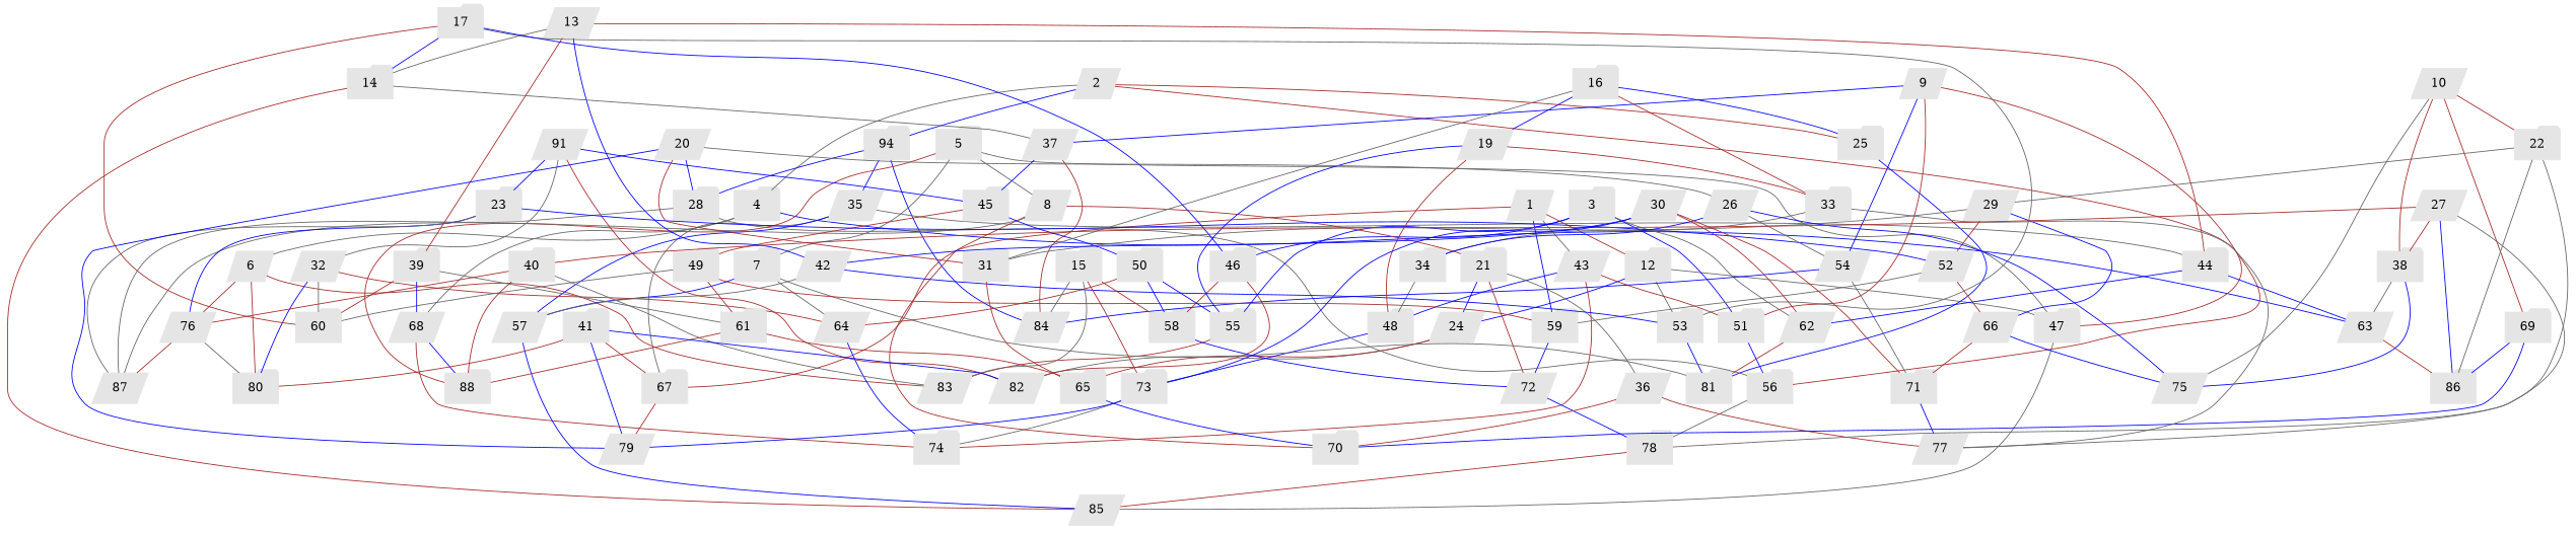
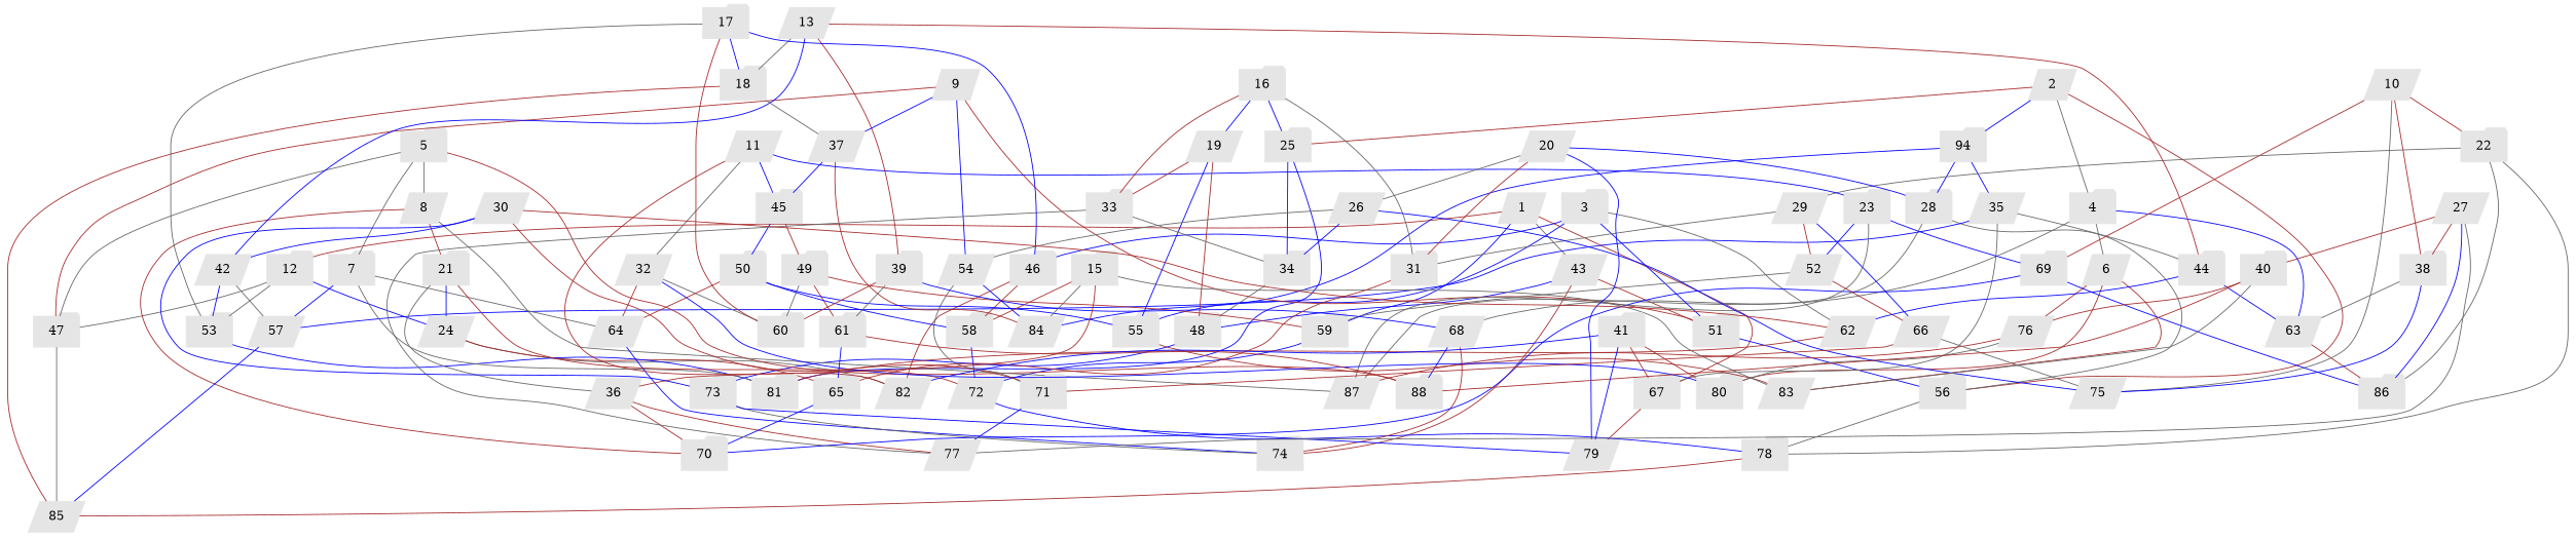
  graph {
    node [color=gray90 shape=folder style=filled]
    edge [color=blue]
    1 [shape=parallelogram]
    12
    43 [shape=parallelogram]
    59
    67
    47
    24 [shape=parallelogram]
    53
    51
    48
    74
    72 [shape=parallelogram]
    79 [shape=parallelogram]
    2 [shape=parallelogram]
    4
    n16 [label=94]
    25
    56
    6 [shape=parallelogram]
    63 [shape=parallelogram]
    68 [shape=parallelogram]
    28
    35 [shape=parallelogram]
    84 [shape=parallelogram]
    81
    34
    78
    3
    46
    55
    62 [shape=parallelogram]
    82 [shape=parallelogram]
    58
    83 [shape=parallelogram]
    76 [shape=parallelogram]
    80
    86
    88
    5
    7
    8 [shape=parallelogram]
    57 [shape=parallelogram]
    64 [shape=parallelogram]
    21
    70
    87 [shape=parallelogram]
    85 [shape=parallelogram]
    36 [shape=parallelogram]
    9 [shape=parallelogram]
    37 [shape=parallelogram]
    54 [shape=parallelogram]
    45
    71
    10 [shape=parallelogram]
    22
    38
    69
    75 [shape=parallelogram]
    29 [shape=parallelogram]
-   11 [shape=parallelogram label=91]
+   11 [shape=parallelogram]
    23
    32 [shape=parallelogram]
    52 [shape=parallelogram]
    60
    49
    50
    65
    13 [shape=parallelogram]
-   18 [label=14]
+   18
    39
    42 [shape=parallelogram]
    44
    61
    15
    77 [shape=parallelogram]
    16
    19 [shape=parallelogram]
    31
    33
    17
    73
    20 [shape=parallelogram]
    26 [shape=parallelogram]
    66 [shape=parallelogram]
    27 [shape=parallelogram]
    40
    30 [shape=parallelogram]
    41
    1 -- 12 [color=brown]
    1 -- 43 [color=gray40]
    1 -- 59
    1 -- 67 [color=brown]
    12 -- 47 [color=gray40]
    12 -- 24
    12 -- 53 [color=gray40]
    43 -- 51 [color=brown]
    43 -- 48
    43 -- 74 [color=brown]
    59 -- 72
    67 -- 79 [color=brown]
    47 -- 85 [color=gray40]
    24 -- 82 [color=gray40]
    24 -- 65 [color=brown]
    53 -- 81
    51 -- 56
    48 -- 73
    72 -- 78
    2 -- 4 [color=gray40]
    2 -- n16
    2 -- 25 [color=brown]
    2 -- 56 [color=brown]
    4 -- 6 [color=gray40]
    4 -- 63
    4 -- 68 [color=gray40]
    n16 -- 28
    n16 -- 35
    n16 -- 84
    25 -- 81
+   25 -- 34
    56 -- 78 [color=gray40]
    6 -- 83 [color=brown]
    6 -- 76 [color=brown]
    6 -- 80 [color=brown]
    63 -- 86 [color=brown]
    68 -- 74 [color=brown]
    68 -- 88
    28 -- 56 [color=gray40]
    28 -- 87 [color=gray40]
    35 -- 67 [color=gray40]
    35 -- 57
    35 -- 44 [color=gray40]
    34 -- 48 [color=gray40]
    78 -- 85 [color=brown]
    3 -- 51
    3 -- 46
    3 -- 55
    3 -- 62 [color=gray40]
    46 -- 82 [color=brown]
    46 -- 58 [color=brown]
    55 -- 83 [color=brown]
    62 -- 81 [color=brown]
    58 -- 72
    76 -- 80 [color=gray40]
    76 -- 87 [color=brown]
    5 -- 47 [color=gray40]
    5 -- 88 [color=brown]
    5 -- 7 [color=gray40]
    5 -- 8 [color=gray40]
    7 -- 81 [color=gray40]
    7 -- 57
    7 -- 64 [color=gray40]
    8 -- 21 [color=brown]
    8 -- 70 [color=brown]
    8 -- 87 [color=gray40]
    57 -- 85
    64 -- 74
    21 -- 24
    21 -- 72 [color=brown]
    21 -- 36 [color=gray40]
    36 -- 70 [color=brown]
    36 -- 77 [color=brown]
    9 -- 47 [color=brown]
    9 -- 51 [color=brown]
    9 -- 37
    9 -- 54
    37 -- 84 [color=brown]
    37 -- 45
    54 -- 84
    54 -- 71 [color=gray40]
    45 -- 49 [color=brown]
    45 -- 50
    71 -- 77
    10 -- 22 [color=brown]
    10 -- 38 [color=brown]
    10 -- 69 [color=brown]
    10 -- 75 [color=gray40]
    22 -- 78 [color=gray40]
    22 -- 86 [color=gray40]
    22 -- 29 [color=gray40]
    38 -- 63 [color=gray40]
    38 -- 75
    69 -- 86
    69 -- 70
    29 -- 52 [color=brown]
    29 -- 31 [color=gray40]
    29 -- 66
    11 -- 82 [color=brown]
    11 -- 45
    11 -- 23
    11 -- 32 [color=gray40]
    23 -- 87 [color=gray40]
-   23 -- 76
+   23 -- 69
    23 -- 52
    32 -- 80
    32 -- 64 [color=brown]
    32 -- 60 [color=gray40]
    52 -- 59 [color=gray40]
    52 -- 66 [color=brown]
    49 -- 59 [color=brown]
    49 -- 60 [color=gray40]
    49 -- 61 [color=brown]
    50 -- 55
    50 -- 58
    50 -- 64 [color=brown]
    65 -- 70
    13 -- 18 [color=gray40]
    13 -- 39 [color=brown]
    13 -- 42
    13 -- 44 [color=brown]
    18 -- 85 [color=brown]
    18 -- 37 [color=gray40]
    39 -- 68
    39 -- 60 [color=brown]
    39 -- 61 [color=gray40]
    42 -- 53
    42 -- 57 [color=gray40]
    44 -- 63
    44 -- 62
    61 -- 88 [color=brown]
-   61 -- 65 [color=brown]
+   61 -- 65
    15 -- 84 [color=gray40]
    15 -- 58 [color=brown]
    15 -- 83 [color=gray40]
-   15 -- 73 [color=brown]
+   15 -- 36 [color=brown]
    16 -- 25
    16 -- 19
    16 -- 31 [color=gray40]
    16 -- 33 [color=brown]
    19 -- 48 [color=brown]
    19 -- 55
    19 -- 33 [color=brown]
    31 -- 65 [color=brown]
    33 -- 34 [color=gray40]
    33 -- 77 [color=gray40]
    17 -- 53 [color=gray40]
    17 -- 46
    17 -- 60 [color=brown]
    17 -- 18
    73 -- 74 [color=gray40]
    73 -- 79
    20 -- 79
    20 -- 28
    20 -- 31 [color=brown]
    20 -- 26 [color=gray40]
    26 -- 34
    26 -- 54 [color=gray40]
    26 -- 75
    66 -- 71 [color=brown]
-   66 -- 75
+   66 -- 75 [color=gray40]
    27 -- 86
    27 -- 38 [color=brown]
    27 -- 77 [color=gray40]
    27 -- 40 [color=brown]
    40 -- 83 [color=gray40]
    40 -- 76 [color=brown]
    40 -- 88 [color=brown]
    30 -- 62 [color=brown]
    30 -- 71 [color=brown]
    30 -- 42
    30 -- 73
    41 -- 67 [color=brown]
    41 -- 79
    41 -- 82
    41 -- 80 [color=brown]
  }
